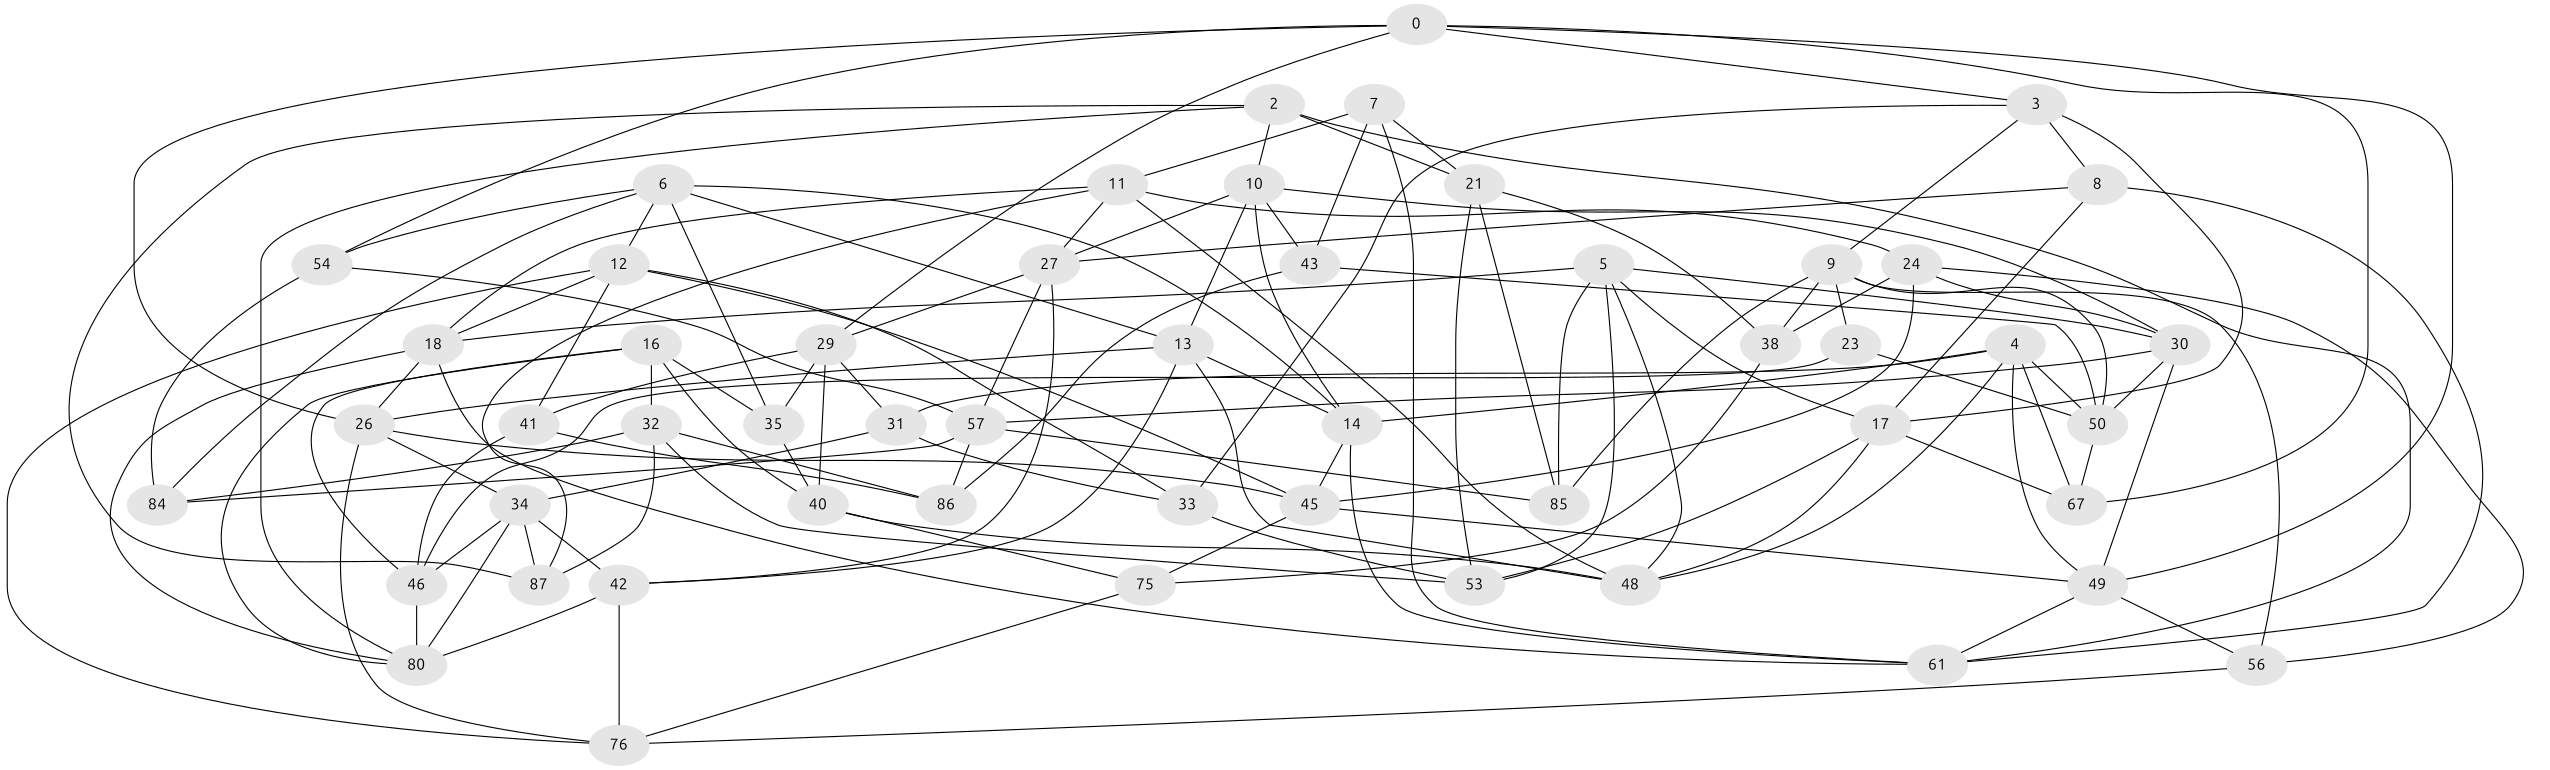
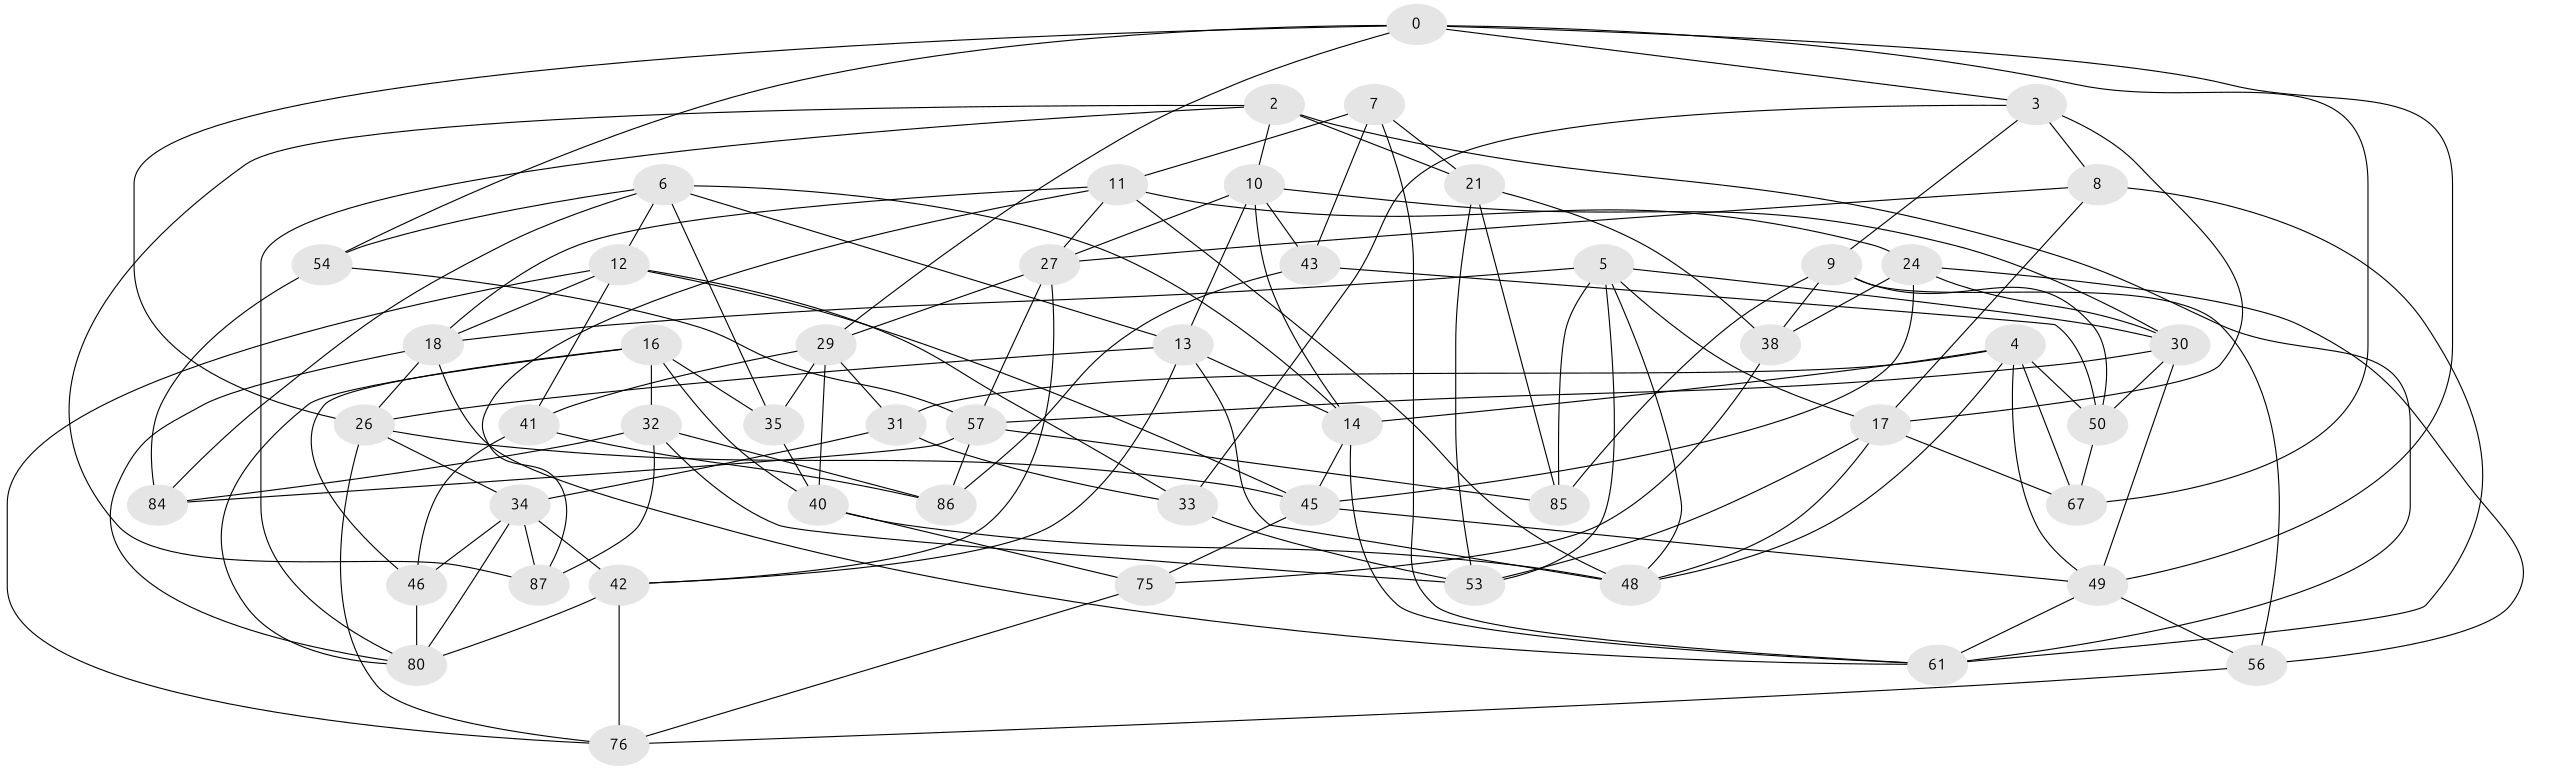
  graph {
    fontname=Ubuntu
    node [color=gray90 fontname=Ubuntu style=filled]
    edge [fontname=Ubuntu]
    n1 [label=0 super="+15"]
    3 [super="+64"]
    26 [super="+52"]
    29 [super="+36"]
    49 [super="+83"]
    54
    67
    8
    9 [super="+55"]
    17 [super="+37"]
    33
    45 [super="+47"]
    76 [super="+77"]
    34 [super="+58"]
    31
    35
    41
    40 [super="+60"]
    61 [super="+66"]
    56
    84
    57 [super="+68"]
    2 [super="+22"]
    10 [super="+20"]
    21 [super="+39"]
    80 [super="+81"]
    87
    14 [super="+78"]
    30 [super="+71"]
    13 [super="+25"]
    43
    27 [super="+69"]
    53 [super="+65"]
    85
    38
    50 [super="+62"]
-   23
    48 [super="+82"]
    24 [super="+70"]
    4 [super="+44"]
    5 [super="+63"]
    18 [super="+79"]
    6 [super="+19"]
    12 [super="+74"]
    42 [super="+59"]
    11 [super="+51"]
    7
    86
    46 [super="+72"]
    75
    16 [super="+28"]
    32 [super="+73"]
    n1 -- 3
    n1 -- 26
    n1 -- 29
    n1 -- 49
    n1 -- 54
    n1 -- 67
    3 -- 8
    3 -- 9
    3 -- 17
    3 -- 33
    26 -- 45
    26 -- 76
    26 -- 34
    29 -- 31
    29 -- 35
    29 -- 41
    29 -- 40
    49 -- 61
    49 -- 56
    54 -- 84
    54 -- 57
    8 -- 17
    8 -- 61
    8 -- 27
    9 -- 56
    9 -- 85
    9 -- 38
    9 -- 50
-   9 -- 23
    17 -- 67
    17 -- 53
    17 -- 48
    33 -- 53
    45 -- 49
    45 -- 75
    34 -- 80
    34 -- 87
    34 -- 42
    34 -- 46
    31 -- 33
    31 -- 34
    35 -- 40
    41 -- 86
    41 -- 46
    40 -- 48
    40 -- 75
    56 -- 76
    57 -- 84
    57 -- 85
    57 -- 86
    2 -- 61
    2 -- 10
    2 -- 21 [weight=2]
    2 -- 80
    2 -- 87
    10 -- 14
    10 -- 30
    10 -- 13
    10 -- 43
    10 -- 27
    21 -- 53
    21 -- 85
    21 -- 38
    14 -- 45
    14 -- 61
    30 -- 49
    30 -- 57
    30 -- 50
    13 -- 26
    13 -- 14
    13 -- 48
    13 -- 42
    43 -- 50
    43 -- 86
    27 -- 29
    27 -- 57
    27 -- 42
    38 -- 75
    50 -- 67
-   23 -- 50
-   23 -- 46 [weight=2]
    24 -- 45
    24 -- 56
    24 -- 30
    24 -- 38
    4 -- 49
    4 -- 67
    4 -- 31
    4 -- 14
    4 -- 50
    4 -- 48
    5 -- 17
    5 -- 30
    5 -- 53
    5 -- 85
    5 -- 48
    5 -- 18
    18 -- 26
    18 -- 61
    18 -- 80
    6 -- 54
    6 -- 35
    6 -- 84
    6 -- 14
    6 -- 13
    6 -- 12
    12 -- 33
    12 -- 45
    12 -- 76
    12 -- 41
    12 -- 18
    42 -- 76 [weight=2]
    42 -- 80
    11 -- 87
    11 -- 27
    11 -- 48
    11 -- 24
    11 -- 18
    7 -- 61
    7 -- 21
    7 -- 43
    7 -- 11
    46 -- 80
    75 -- 76
    16 -- 35
    16 -- 40 [weight=2]
    16 -- 80
    16 -- 46
    16 -- 32
    32 -- 84
    32 -- 87
    32 -- 53 [weight=2]
    32 -- 86
  }
